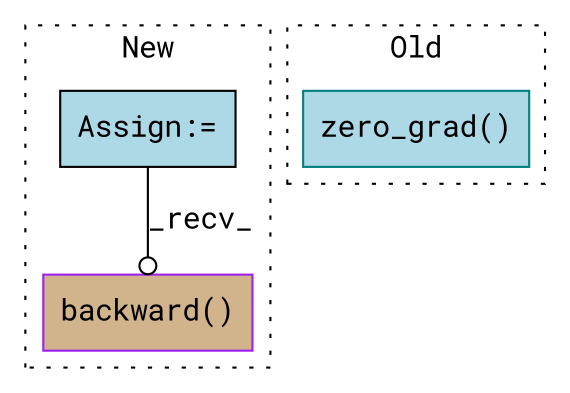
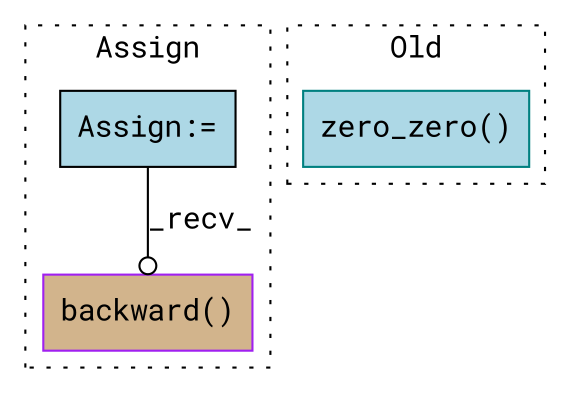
  digraph {
    fontname="Roboto Mono"
    node [a=75 shape=box style=filled fillcolor=lightblue fontname="Roboto Mono"]
    n1 [l=17 label="backward()" s=2071 fillcolor=tan color=purple]
    n2 [a=68 l=3 label="Assign:=" s=1898 color=black]
-   n3 [l=21 label="zero_grad()" s=1971 color=teal]
+   n3 [l=21 label="zero_zero()" s=1971 color=teal]
    subgraph cluster_1 {
-     label=New
+     label=Assign
      style=dotted
      n1
      n2
    }
    subgraph cluster_2 {
      label=Old
      style=dotted
      n3
    }
    n2 -> n1 [label=_recv_ arrowhead=odot fontname="Roboto Mono"]
  }
